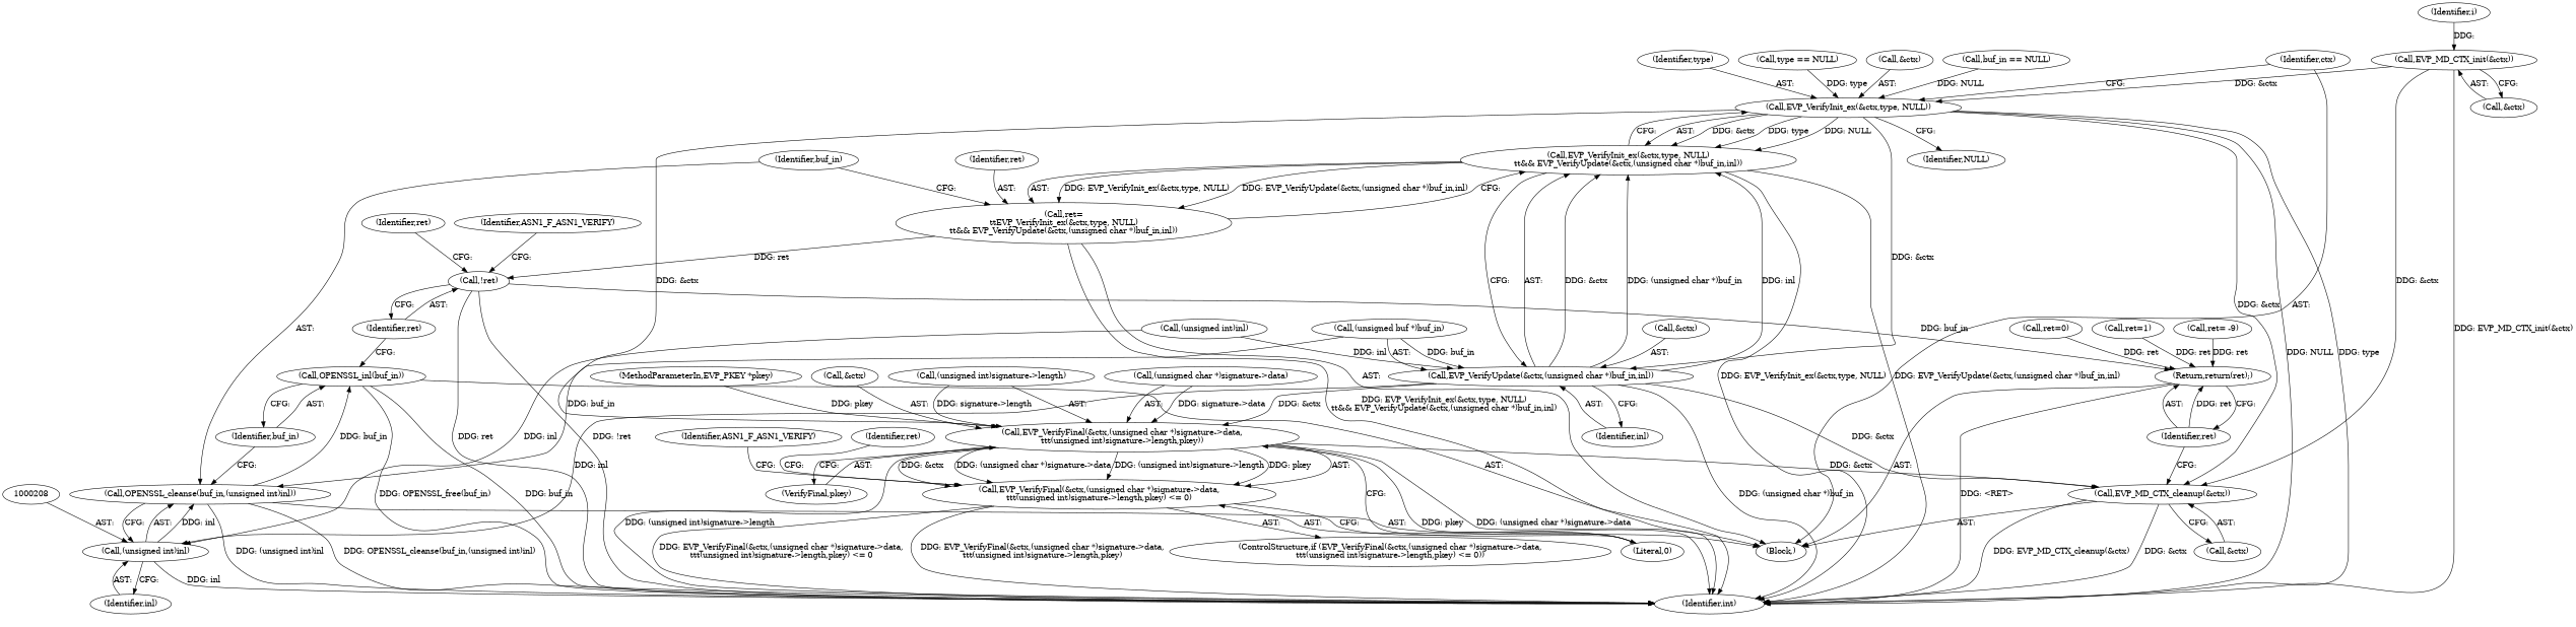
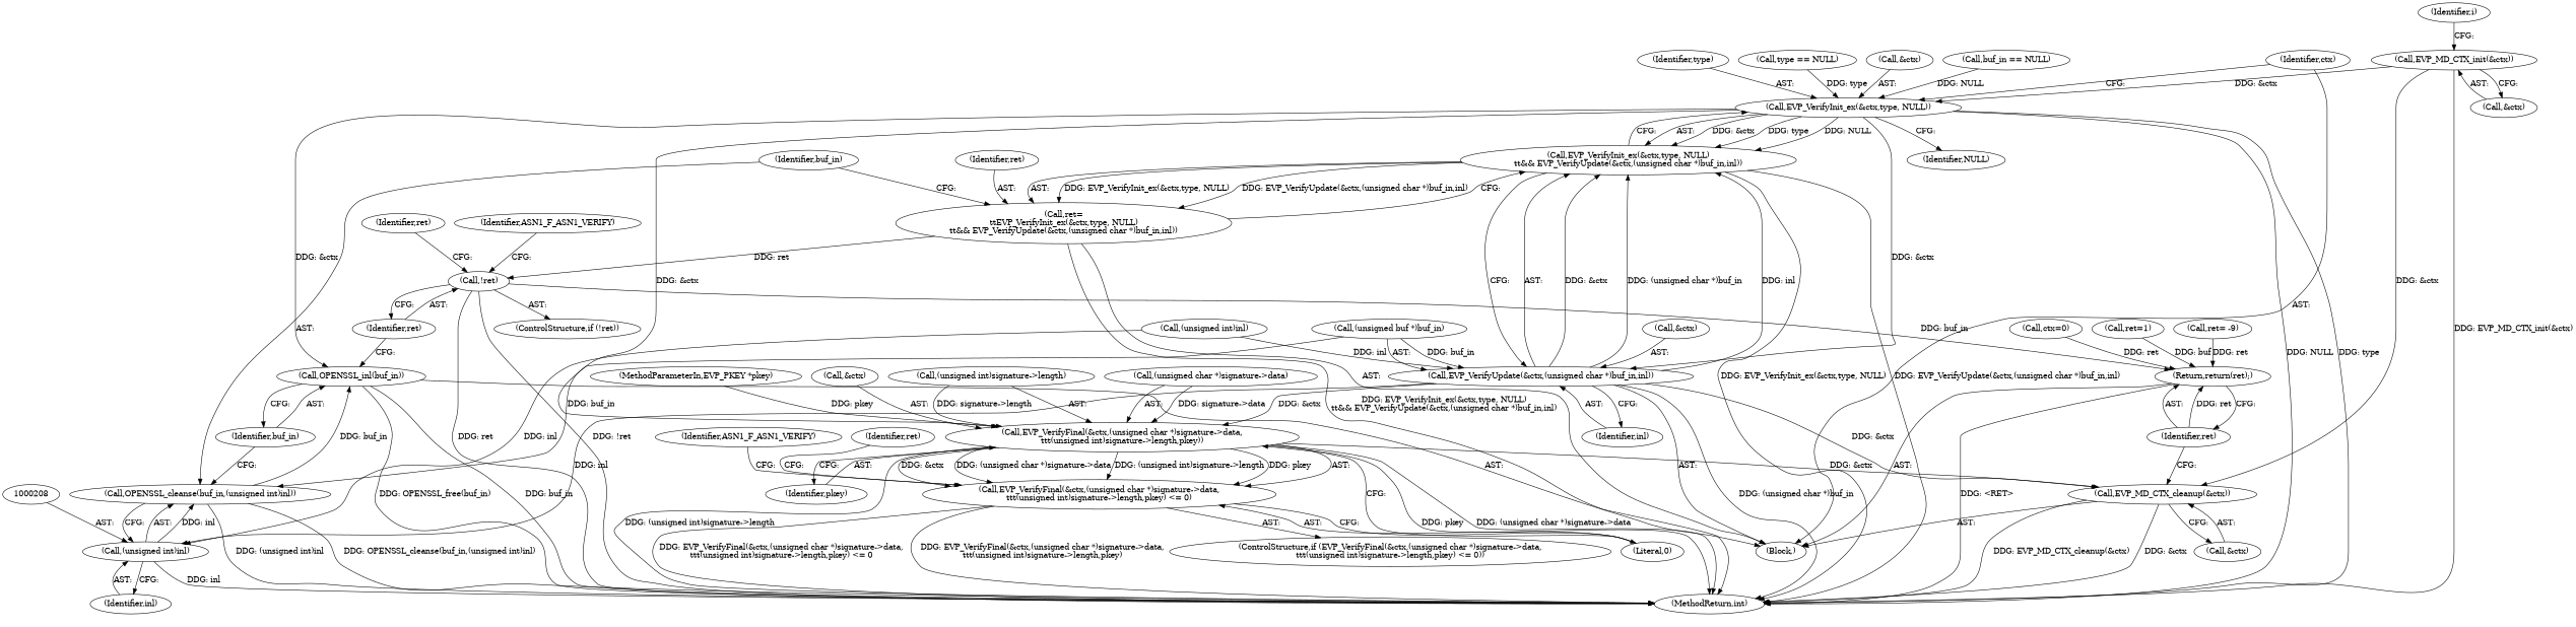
  digraph {
    n1 [label="(Call,EVP_MD_CTX_init(&ctx))"]
    n2 [label="(Call,EVP_VerifyInit_ex(&ctx,type, NULL))"]
    n3 [label="(Call,EVP_MD_CTX_cleanup(&ctx))"]
-   n4 [label="(Identifier,int)"]
+   n4 [label="(MethodReturn,int)"]
    n5 [label="(Call,&ctx)"]
    n6 [label="(Call,EVP_VerifyInit_ex(&ctx,type, NULL)\n\t\t&& EVP_VerifyUpdate(&ctx,(unsigned char *)buf_in,inl))"]
    n7 [label="(Call,EVP_VerifyUpdate(&ctx,(unsigned char *)buf_in,inl))"]
    n8 [label="(Call,EVP_VerifyFinal(&ctx,(unsigned char *)signature->data,\n\t\t\t(unsigned int)signature->length,pkey))"]
    n9 [label="(Identifier,NULL)"]
    n10 [label="(Block,)"]
    n11 [label="(Call,&ctx)"]
    n12 [label="(Call,ret=\n\t\tEVP_VerifyInit_ex(&ctx,type, NULL)\n\t\t&& EVP_VerifyUpdate(&ctx,(unsigned char *)buf_in,inl))"]
    n13 [label="(Call,(unsigned int)inl)"]
    n14 [label="(Identifier,inl)"]
    n15 [label="(Call,EVP_VerifyFinal(&ctx,(unsigned char *)signature->data,\n\t\t\t(unsigned int)signature->length,pkey) <= 0)"]
-   n16 [label="(VerifyFinal,pkey)"]
+   n16 [label="(Identifier,pkey)"]
    n17 [label="(Call,!ret)"]
    n18 [label="(Return,return(ret);)"]
    n19 [label="(Identifier,ret)"]
+   n20 [label="(ControlStructure,if (!ret))"]
    n21 [label="(Identifier,ret)"]
    n22 [label="(Call,OPENSSL_inl(buf_in))"]
    n23 [label="(Call,OPENSSL_cleanse(buf_in,(unsigned int)inl))"]
    n24 [label="(Identifier,inl)"]
    n25 [label="(Identifier,buf_in)"]
    n26 [label="(ControlStructure,if (EVP_VerifyFinal(&ctx,(unsigned char *)signature->data,\n\t\t\t(unsigned int)signature->length,pkey) <= 0))"]
    n27 [label="(Literal,0)"]
    n28 [label="(Call,&ctx)"]
    n29 [label="(Call,type == NULL)"]
    n30 [label="(Identifier,ret)"]
    n31 [label="(Identifier,ASN1_F_ASN1_VERIFY)"]
    n32 [label="(Call,(unsigned char *)signature->data)"]
    n33 [label="(Call,(unsigned int)signature->length)"]
    n34 [label="(Call,(unsigned buf *)buf_in)"]
    n35 [label="(Call,&ctx)"]
-   n36 [label="(Call,ret=0)"]
+   n36 [label="(Call,ctx=0)"]
    n37 [label="(Identifier,i)"]
    n38 [label="(Identifier,ret)"]
    n39 [label="(Identifier,ctx)"]
    n40 [label="(Call,ret=1)"]
    n41 [label="(Identifier,ret)"]
    n42 [label="(Call,&ctx)"]
    n43 [label="(Call,ret= -9)"]
    n44 [label="(Identifier,buf_in)"]
    n45 [label="(Call,(unsigned int)inl)"]
    n46 [label="(Identifier,ASN1_F_ASN1_VERIFY)"]
    n47 [label="(Call,buf_in == NULL)"]
    n48 [label="(MethodParameterIn,EVP_PKEY *pkey)"]
    n49 [label="(Identifier,type)"]
    1000208
    n1 -> n2 [label="DDG: &ctx"]
    n1 -> n3 [label="DDG: &ctx"]
    n1 -> n4 [label="DDG: EVP_MD_CTX_init(&ctx)"]
    n1 -> n5 [label="CFG: "]
-   n2 -> n3 [label="DDG: &ctx"]
+   n2 -> n22 [label="DDG: &ctx"]
    n2 -> n4 [label="DDG: NULL"]
    n2 -> n4 [label="DDG: type"]
    n2 -> n6 [label="AST: "]
    n2 -> n6 [label="DDG: &ctx"]
    n2 -> n6 [label="DDG: type"]
    n2 -> n6 [label="DDG: NULL"]
    n2 -> n7 [label="DDG: &ctx"]
    n2 -> n8 [label="DDG: &ctx"]
    n2 -> n9 [label="CFG: "]
    n3 -> n4 [label="DDG: EVP_MD_CTX_cleanup(&ctx)"]
    n3 -> n4 [label="DDG: &ctx"]
    n3 -> n10 [label="AST: "]
    n3 -> n11 [label="CFG: "]
    n5 -> n1 [label="AST: "]
    n6 -> n2 [label="CFG: "]
    n6 -> n4 [label="DDG: EVP_VerifyInit_ex(&ctx,type, NULL)"]
    n6 -> n4 [label="DDG: EVP_VerifyUpdate(&ctx,(unsigned char *)buf_in,inl)"]
    n6 -> n7 [label="CFG: "]
    n6 -> n12 [label="AST: "]
    n6 -> n12 [label="DDG: EVP_VerifyInit_ex(&ctx,type, NULL)"]
    n6 -> n12 [label="DDG: EVP_VerifyUpdate(&ctx,(unsigned char *)buf_in,inl)"]
    n7 -> n3 [label="DDG: &ctx"]
    n7 -> n4 [label="DDG: (unsigned char *)buf_in"]
    n7 -> n6 [label="AST: "]
    n7 -> n6 [label="DDG: &ctx"]
    n7 -> n6 [label="DDG: (unsigned char *)buf_in"]
    n7 -> n6 [label="DDG: inl"]
    n7 -> n8 [label="DDG: &ctx"]
    n7 -> n13 [label="DDG: inl"]
    n7 -> n14 [label="CFG: "]
    n8 -> n3 [label="DDG: &ctx"]
    n8 -> n4 [label="DDG: pkey"]
    n8 -> n4 [label="DDG: (unsigned char *)signature->data"]
    n8 -> n4 [label="DDG: (unsigned int)signature->length"]
    n8 -> n15 [label="AST: "]
    n8 -> n15 [label="DDG: &ctx"]
    n8 -> n15 [label="DDG: (unsigned char *)signature->data"]
    n8 -> n15 [label="DDG: (unsigned int)signature->length"]
    n8 -> n15 [label="DDG: pkey"]
    n8 -> n16 [label="CFG: "]
    n11 -> n3 [label="AST: "]
    n12 -> n4 [label="DDG: EVP_VerifyInit_ex(&ctx,type, NULL)\n\t\t&& EVP_VerifyUpdate(&ctx,(unsigned char *)buf_in,inl)"]
    n12 -> n6 [label="CFG: "]
    n12 -> n10 [label="AST: "]
    n12 -> n17 [label="DDG: ret"]
    n13 -> n4 [label="DDG: inl"]
    n13 -> n23 [label="AST: "]
    n13 -> n23 [label="DDG: inl"]
    n13 -> n24 [label="CFG: "]
    n14 -> n7 [label="AST: "]
    n15 -> n4 [label="DDG: EVP_VerifyFinal(&ctx,(unsigned char *)signature->data,\n\t\t\t(unsigned int)signature->length,pkey) <= 0"]
    n15 -> n4 [label="DDG: EVP_VerifyFinal(&ctx,(unsigned char *)signature->data,\n\t\t\t(unsigned int)signature->length,pkey)"]
    n15 -> n26 [label="AST: "]
    n15 -> n27 [label="CFG: "]
    n16 -> n8 [label="AST: "]
    n17 -> n4 [label="DDG: ret"]
    n17 -> n4 [label="DDG: !ret"]
    n17 -> n18 [label="DDG: buf_in"]
    n17 -> n19 [label="CFG: "]
+   n17 -> n20 [label="AST: "]
    n18 -> n4 [label="DDG: <RET>"]
    n18 -> n10 [label="AST: "]
    n18 -> n21 [label="CFG: "]
    n19 -> n17 [label="AST: "]
    n19 -> n22 [label="CFG: "]
    n21 -> n3 [label="CFG: "]
    n21 -> n18 [label="AST: "]
    n21 -> n18 [label="DDG: ret"]
    n22 -> n4 [label="DDG: OPENSSL_free(buf_in)"]
    n22 -> n4 [label="DDG: buf_in"]
    n22 -> n10 [label="AST: "]
    n22 -> n25 [label="CFG: "]
    n23 -> n4 [label="DDG: (unsigned int)inl"]
    n23 -> n4 [label="DDG: OPENSSL_cleanse(buf_in,(unsigned int)inl)"]
-   n23 -> n10 [label="AST: "]
+   n7 -> n10 [label="AST: "]
    n23 -> n13 [label="CFG: "]
    n23 -> n22 [label="DDG: buf_in"]
    n24 -> n13 [label="AST: "]
    n25 -> n22 [label="AST: "]
    n25 -> n23 [label="CFG: "]
    n27 -> n8 [label="CFG: "]
    n27 -> n15 [label="AST: "]
    n28 -> n8 [label="AST: "]
    n29 -> n2 [label="DDG: type"]
    n30 -> n12 [label="AST: "]
    n31 -> n17 [label="CFG: "]
    n32 -> n8 [label="AST: "]
    n32 -> n8 [label="DDG: signature->data"]
    n33 -> n8 [label="AST: "]
    n33 -> n8 [label="DDG: signature->length"]
    n34 -> n7 [label="AST: "]
    n34 -> n7 [label="DDG: buf_in"]
    n34 -> n23 [label="DDG: buf_in"]
    n35 -> n2 [label="AST: "]
    n36 -> n18 [label="DDG: ret"]
-   n37 -> n1 [label="DDG: "]
+   n37 -> n1 [label="CFG: "]
    n38 -> n15 [label="CFG: "]
    n39 -> n2 [label="CFG: "]
    n39 -> n10 [label="AST: "]
-   n40 -> n18 [label="DDG: ret"]
+   n40 -> n18 [label="DDG: buf"]
    n41 -> n17 [label="CFG: "]
    n42 -> n7 [label="AST: "]
    n43 -> n18 [label="DDG: ret"]
    n44 -> n12 [label="CFG: "]
    n44 -> n23 [label="AST: "]
    n45 -> n7 [label="DDG: inl"]
    n45 -> n13 [label="DDG: inl"]
    n46 -> n15 [label="CFG: "]
    n47 -> n2 [label="DDG: NULL"]
    n48 -> n8 [label="DDG: pkey"]
    n49 -> n2 [label="AST: "]
    1000208 -> n13 [label="AST: "]
  }
